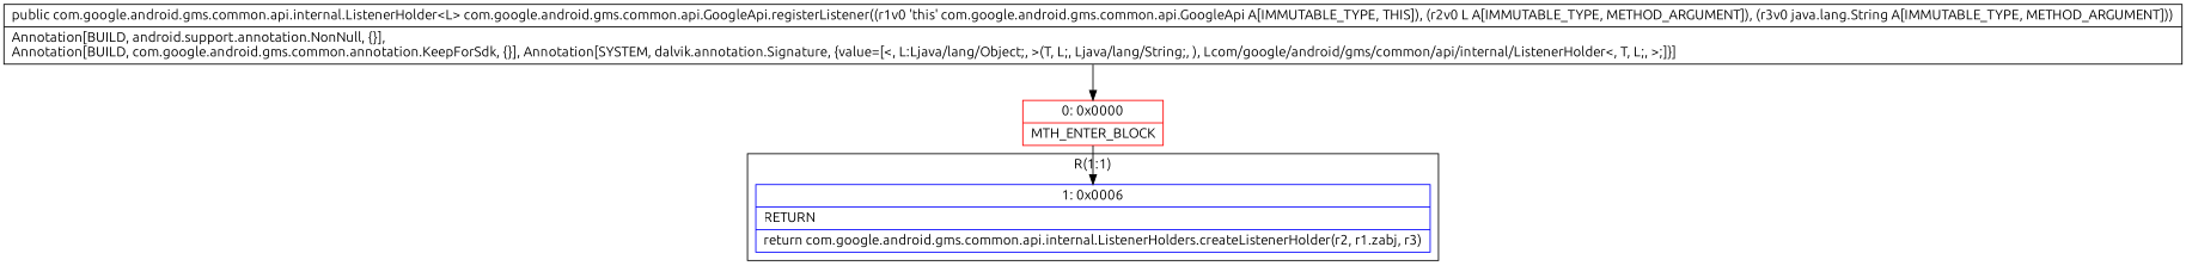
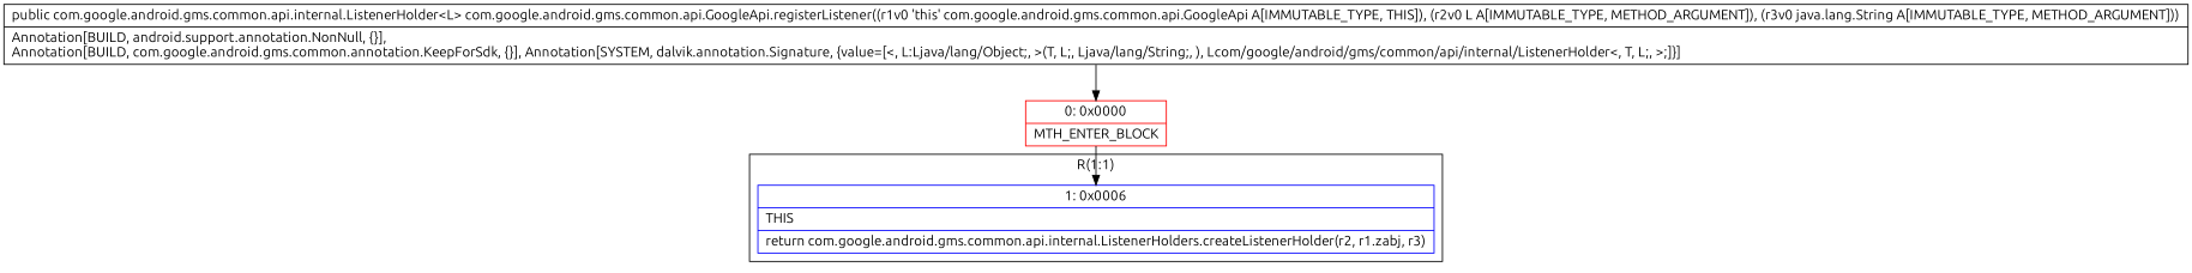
  digraph {
    fontname=Ubuntu
    node [shape=record fontname=Ubuntu]
    edge [fontname=Ubuntu]
-   n1 [color=blue label="{1\:\ 0x0006|RETURN\l|return com.google.android.gms.common.api.internal.ListenerHolders.createListenerHolder(r2, r1.zabj, r3)\l}"]
+   n1 [color=blue label="{1\:\ 0x0006|THIS\l|return com.google.android.gms.common.api.internal.ListenerHolders.createListenerHolder(r2, r1.zabj, r3)\l}"]
    n2 [color=red label="{0\:\ 0x0000|MTH_ENTER_BLOCK\l}"]
    n3 [label="{public com.google.android.gms.common.api.internal.ListenerHolder\<L\> com.google.android.gms.common.api.GoogleApi.registerListener((r1v0 'this' com.google.android.gms.common.api.GoogleApi A[IMMUTABLE_TYPE, THIS]), (r2v0 L A[IMMUTABLE_TYPE, METHOD_ARGUMENT]), (r3v0 java.lang.String A[IMMUTABLE_TYPE, METHOD_ARGUMENT]))  | Annotation[BUILD, android.support.annotation.NonNull, \{\}], \lAnnotation[BUILD, com.google.android.gms.common.annotation.KeepForSdk, \{\}], Annotation[SYSTEM, dalvik.annotation.Signature, \{value=[\<, L:Ljava\/lang\/Object;, \>(T, L;, Ljava\/lang\/String;, ), Lcom\/google\/android\/gms\/common\/api\/internal\/ListenerHolder\<, T, L;, \>;]\}]\l}"]
    subgraph cluster_1 {
      label="R(1:1)"
      n1
    }
    n2 -> n1
    n3 -> n2
  }
